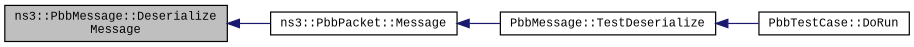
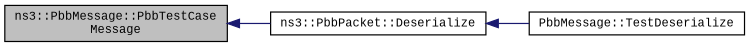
  digraph {
    fontname="Liberation Mono"
    rankdir=LR
    node [color=black fillcolor=white fontname="Liberation Mono" fontsize=10 shape=record style=filled]
    edge [color=midnightblue dir=back fontname="Liberation Mono" fontsize=10 labelfontname=Helvetica labelfontsize=10 style=solid]
-   n1 [fillcolor=grey75 fontcolor=black height=0.2 label="ns3::PbbMessage::Deserialize\lMessage" width=0.4]
-   n2 [height=0.2 label="ns3::PbbPacket::Message" width=0.4]
+   n1 [fillcolor=grey75 fontcolor=black height=0.2 label="ns3::PbbMessage::PbbTestCase\lMessage" width=0.4]
+   n2 [height=0.2 label="ns3::PbbPacket::Deserialize" width=0.4]
    n3 [height=0.2 label="PbbMessage::TestDeserialize" width=0.4]
-   n4 [height=0.2 label="PbbTestCase::DoRun" width=0.4]
    n1 -> n2
    n2 -> n3
-   n3 -> n4
  }
